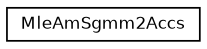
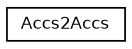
  digraph {
    rankdir=LR
-   n1 [color=black fillcolor=white fontname=Helvetica fontsize=10 height=0.2 label=MleAmSgmm2Accs shape=record style=filled width=0.4]
+   n1 [color=black fillcolor=white fontname=Helvetica fontsize=10 height=0.2 label=Accs2Accs shape=record style=filled width=0.4]
  }
